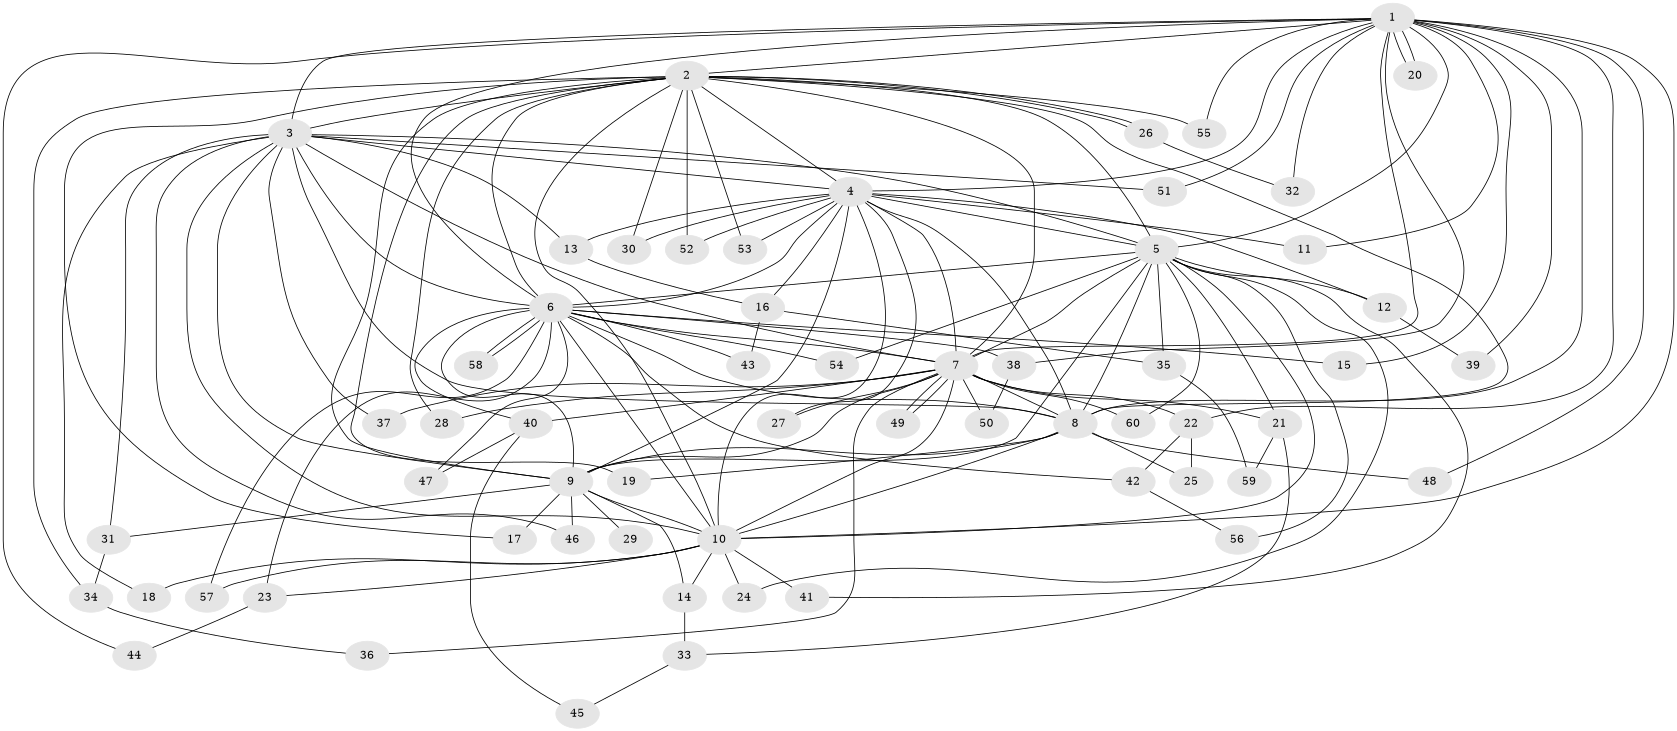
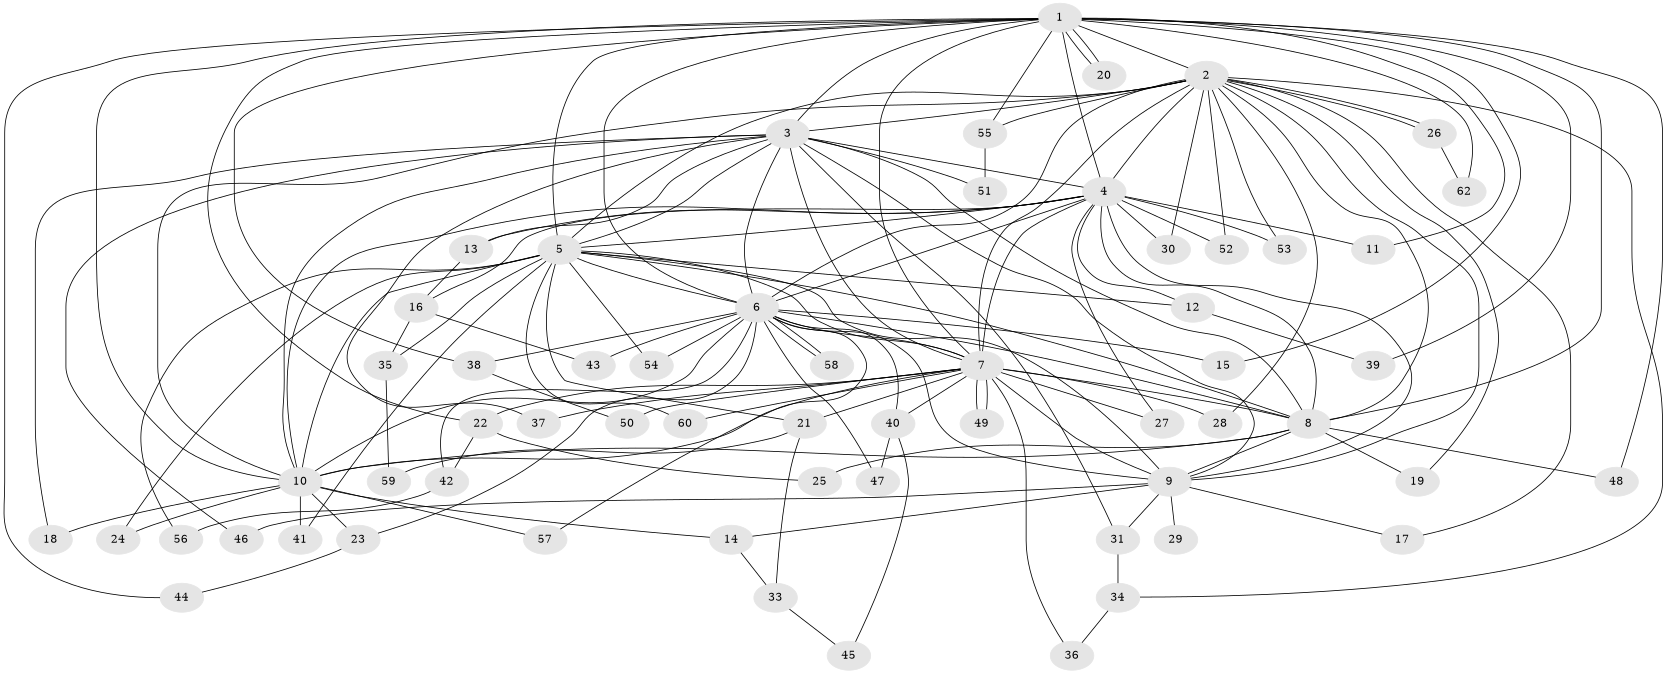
  graph {
    node [color=gray90 style=filled]
    1
    2
    3
    4
    5
    6
    7
    8
    10
    11
    15
    20
    22
-   32
+   32 [label=62]
    38
    39
    44
    48
    51
    55
    9
    17
    19
    26
    28
    30
    34
    52
    53
    13
    18
    31
    37
    46
    12
    16
    27
    21
    24
    35
    41
    54
    56
    60
    23
    40
    42
    43
    47
    57
    58
    36
    49
    50
    25
    14
    29
    33
    59
    45
    1 -- 2
    1 -- 3
    1 -- 4
    1 -- 5
    1 -- 6
    1 -- 7
    1 -- 8
    1 -- 10
    1 -- 11
    1 -- 15
    1 -- 20
    1 -- 20
    1 -- 22
    1 -- 32
    1 -- 38
    1 -- 39
    1 -- 44
    1 -- 48
-   1 -- 51
+   55 -- 51
    1 -- 55
    2 -- 3
    2 -- 4
    2 -- 5
    2 -- 6
    2 -- 7
    2 -- 8
    2 -- 10
    2 -- 55
    2 -- 9
    2 -- 17
    2 -- 19
    2 -- 26
    2 -- 26
    2 -- 28
    2 -- 30
    2 -- 34
    2 -- 52
    2 -- 53
    3 -- 4
    3 -- 5
    3 -- 6
    3 -- 7
    3 -- 8
    3 -- 10
    3 -- 51
    3 -- 9
    3 -- 13
    3 -- 18
    3 -- 31
    3 -- 37
    3 -- 46
    4 -- 5
    4 -- 6
    4 -- 7
    4 -- 8
    4 -- 10
    4 -- 11
    4 -- 9
    4 -- 30
    4 -- 52
    4 -- 53
    4 -- 13
    4 -- 12
    4 -- 16
    4 -- 27
    5 -- 6
    5 -- 7
    5 -- 8
    5 -- 10
    5 -- 9
    5 -- 12
    5 -- 21
    5 -- 24
    5 -- 35
    5 -- 41
    5 -- 54
    5 -- 56
    5 -- 60
    6 -- 7
    6 -- 8
    6 -- 10
    6 -- 15
    6 -- 38
    6 -- 9
    6 -- 54
    6 -- 23
    6 -- 40
    6 -- 42
    6 -- 43
    6 -- 47
    6 -- 57
    6 -- 58
    6 -- 58
    7 -- 8
    7 -- 10
    7 -- 22
    7 -- 9
    7 -- 28
    7 -- 37
    7 -- 27
    7 -- 21
    7 -- 60
    7 -- 40
    7 -- 36
    7 -- 49
    7 -- 49
    7 -- 50
    8 -- 10
    8 -- 48
    8 -- 9
    8 -- 19
    8 -- 25
    10 -- 18
    10 -- 24
    10 -- 41
    10 -- 23
    10 -- 57
    10 -- 14
    22 -- 42
    22 -- 25
    38 -- 50
-   9 -- 10
    9 -- 17
    9 -- 31
    9 -- 46
    9 -- 14
    9 -- 29
    26 -- 32
    34 -- 36
    13 -- 16
    31 -- 34
    12 -- 39
    16 -- 35
    16 -- 43
    21 -- 33
    21 -- 59
    35 -- 59
    23 -- 44
    40 -- 47
    40 -- 45
    42 -- 56
    14 -- 33
    33 -- 45
  }
